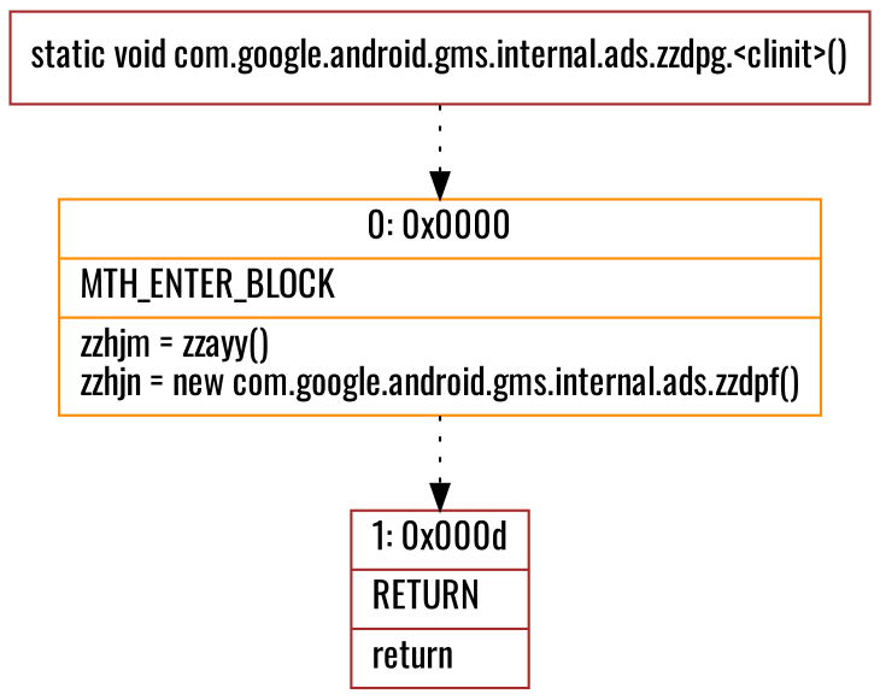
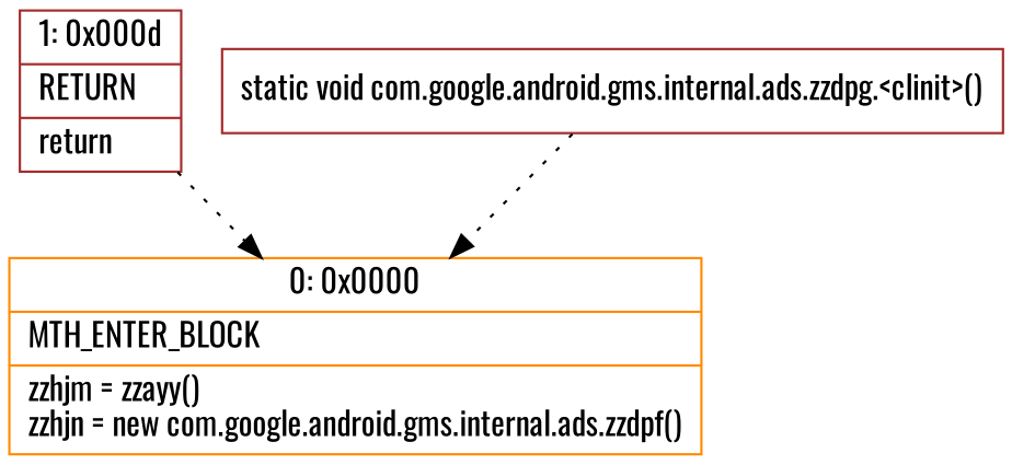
  digraph {
    fontname=Oswald
    node [shape=record color=brown fontname=Oswald]
    edge [style=dotted fontname=Oswald]
    n1 [label="{0\:\ 0x0000|MTH_ENTER_BLOCK\l|zzhjm = zzayy()\lzzhjn = new com.google.android.gms.internal.ads.zzdpf()\l}" color=darkorange]
    n2 [label="{1\:\ 0x000d|RETURN\l|return\l}"]
    n3 [label="{static void com.google.android.gms.internal.ads.zzdpg.\<clinit\>() }"]
-   n1 -> n2
+   n2 -> n1
    n3 -> n1
  }
